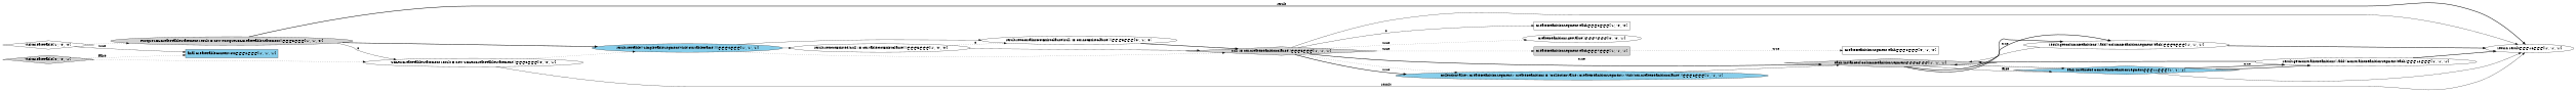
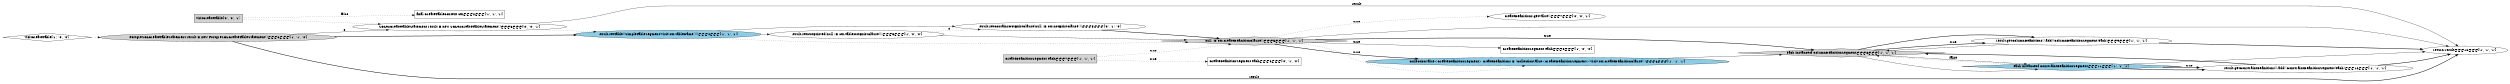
  digraph {
    rankdir=LR
    node [fillcolor=white shape=ellipse style=filled]
    edge [style=solid]
-   n1 [fillcolor=skyblue label="final CreateTableContext ctx@@@2@@@['1', '1', '1']" shape=box]
+   n1 [label="final CreateTableContext ctx@@@2@@@['1', '1', '1']" shape=box]
    n2 [fillcolor=lightgrey label="PostgreSQLCreateTableStatement result = new PostgreSQLCreateTableStatement()@@@3@@@['1', '1', '0']"]
    n3 [label="return result@@@16@@@['1', '1', '1']"]
    n4 [label="SQL92CreateTableStatement result = new SQL92CreateTableStatement()@@@3@@@['0', '0', '1']"]
    n5 [fillcolor=skyblue label="result.setTable((SimpleTableSegment)visit(ctx.tableName()))@@@4@@@['1', '1', '1']"]
    n6 [label="result.setContainsNotExistClause(null != ctx.notExistClause())@@@5@@@['0', '1', '0']"]
    n7 [fillcolor=lightgrey label="null != ctx.createDefinitionClause()@@@5@@@['1', '1', '1']" shape=diamond]
    n8 [label="CreateDefinitionSegment each@@@8@@@['1', '0', '0']" shape=box]
    n9 [fillcolor=lightgrey label="each instanceof ColumnDefinitionSegment@@@8@@@['1', '1', '1']" shape=diamond]
    n10 [label="createDefinitions.getValue()@@@7@@@['0', '0', '1']"]
    n11 [fillcolor=skyblue label="CollectionValue<CreateDefinitionSegment> createDefinitions = (CollectionValue<CreateDefinitionSegment>)visit(ctx.createDefinitionClause())@@@6@@@['1', '1', '1']"]
    n12 [fillcolor=lightgrey label="CreateDefinitionSegment each@@@7@@@['1', '1', '1']" shape=box]
    n13 [label="result.getColumnDefinitions().add((ColumnDefinitionSegment)each)@@@9@@@['1', '1', '1']"]
    n14 [fillcolor=skyblue label="each instanceof ConstraintDefinitionSegment@@@11@@@['1', '1', '1']" shape=diamond]
    n15 [label="result.setNotExisted(null != ctx.tableNotExistClause())@@@5@@@['1', '0', '0']"]
    n16 [label="CreateDefinitionSegment each@@@8@@@['0', '1', '0']" shape=box]
    n17 [label="result.getConstraintDefinitions().add((ConstraintDefinitionSegment)each)@@@12@@@['1', '1', '1']"]
-   n18 [fillcolor=lightgrey label="visitCreateTable['0', '0', '1']" shape=diamond]
+   n18 [fillcolor=lightgrey label="visitCreateTable['0', '0', '1']" shape=box]
    n19 [label="visitCreateTable['1', '0', '0']" shape=diamond]
    n2 -> n3 [label=result style=bold]
    n2 -> n4 [label=0]
    n2 -> n5 [style=bold]
    n4 -> n3 [label=result]
    n4 -> n5 [style=dotted]
    n5 -> n6
    n5 -> n7 [style=dotted]
    n5 -> n15
    n6 -> n7 [style=bold]
    n7 -> n3
-   n7 -> n8 [label=0]
+   n7 -> n8 [label=true]
    n7 -> n9 [label=true style=bold]
    n7 -> n10 [label=true style=dotted]
    n7 -> n11 [style=dotted]
    n7 -> n11 [label=true style=bold]
-   n7 -> n12 [label=true style=dotted]
+   n12 -> n7 [label=true style=dotted]
    n9 -> n13 [style=bold]
    n9 -> n13 [label=true style=bold]
    n9 -> n14
    n9 -> n14 [label=false]
    n11 -> n9
    n12 -> n16 [label=true style=dotted]
    n13 -> n3 [style=bold]
    n13 -> n9
    n14 -> n3
    n14 -> n9 [style=dotted]
    n14 -> n17 [style=bold]
    n14 -> n17 [label=true style=bold]
    n15 -> n6 [label=0 style=dotted]
    n15 -> n7
    n17 -> n3 [style=bold]
    n17 -> n9 [style=bold]
    n18 -> n1 [label=false style=dotted]
    n18 -> n4 [style=dotted]
-   n19 -> n1 [label=true]
    n19 -> n2 [style=dotted]
  }
